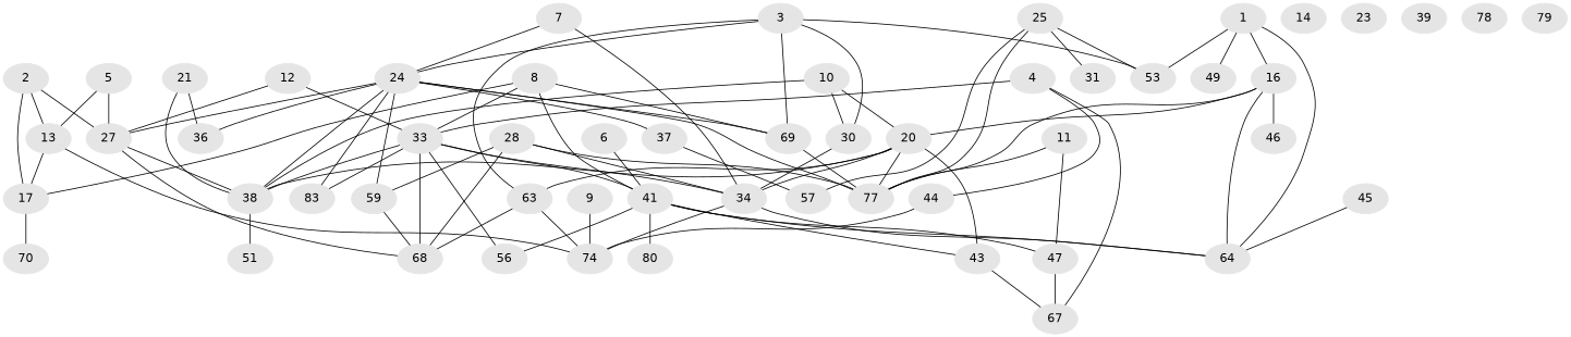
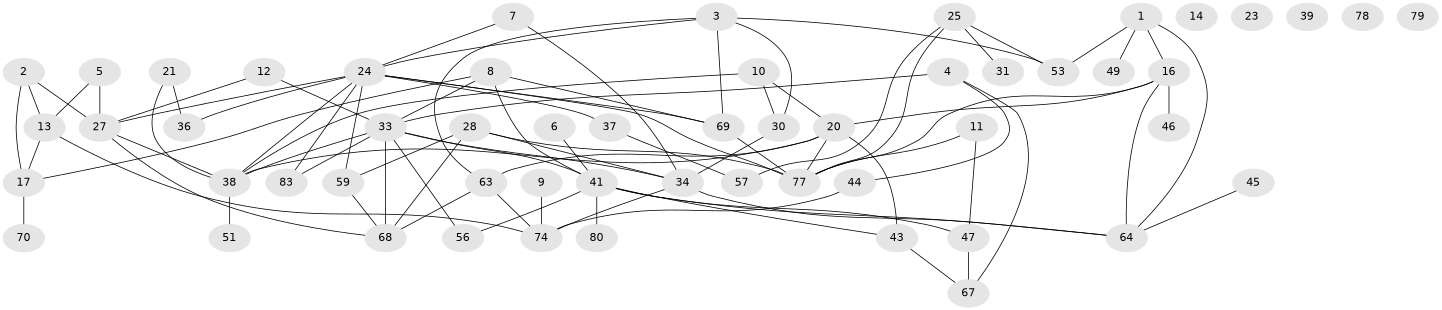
  graph {
    fontname="DejaVu Sans"
    node [color=gray90 fontname="DejaVu Sans" style=filled]
    edge [fontname="DejaVu Sans"]
    1 [super="+65"]
    16 [super="+61"]
    49
    53
    64 [super="+71"]
    20 [super="+40"]
    77 [super="+81"]
    46
    2 [super="+42"]
    13 [super="+32"]
    17 [super="+18"]
    27 [super="+66"]
    74 [super="+75"]
    70
    38 [super="+55"]
    68 [super="+84"]
    3 [super="+76"]
    24 [super="+72"]
    30 [super="+62"]
    63 [super="+85"]
    69 [super="+87"]
    36
    37
    59
    83
    34 [super="+35"]
    4 [super="+15"]
    33 [super="+48"]
    44
    67 [super="+86"]
    41 [super="+54"]
    56
    5 [super="+19"]
    47 [super="+52"]
    43
    80
    6
    7 [super="+22"]
    8
    9 [super="+88"]
    10 [super="+29"]
    51
    11
    12
    14
    21
    23
    57 [super="+58"]
    25 [super="+50"]
    31 [super="+73"]
    28 [super="+60"]
    39
    45 [super="+82"]
    78
    79
    1 -- 16
    1 -- 49
    1 -- 53
    1 -- 64
    16 -- 64
    16 -- 20
    16 -- 77
    16 -- 46
    20 -- 77
    20 -- 38
    20 -- 63
-   20 -- 34
    20 -- 43
    2 -- 13
    2 -- 17 [weight=2]
    2 -- 27
    13 -- 17
    13 -- 74
    17 -- 70
    27 -- 38
    27 -- 68
    38 -- 51
    3 -- 53
    3 -- 24
    3 -- 30
    3 -- 63
    3 -- 69
    24 -- 77
    24 -- 27
    24 -- 38
    24 -- 69
    24 -- 36
    24 -- 37
    24 -- 59
    24 -- 83
    30 -- 34 [weight=2]
    63 -- 74
    63 -- 68
    69 -- 77
    37 -- 57
    59 -- 68
    34 -- 64
    34 -- 74
    4 -- 33
    4 -- 44
    4 -- 67
    33 -- 38
    33 -- 68
    33 -- 83
    33 -- 34
    33 -- 41
    33 -- 56
    44 -- 74
    41 -- 64
    41 -- 56
    41 -- 47
    41 -- 43
    41 -- 80
    5 -- 13
    5 -- 27
    47 -- 67
    43 -- 67
    6 -- 41
    7 -- 24
    7 -- 34
    8 -- 17
    8 -- 69
    8 -- 33
    8 -- 41
    9 -- 74
    10 -- 20
    10 -- 38
    10 -- 30
    11 -- 77
    11 -- 47
    12 -- 27
    12 -- 33
    21 -- 38
    21 -- 36
    25 -- 53
    25 -- 77
    25 -- 57
    25 -- 31
    28 -- 77
    28 -- 68
    28 -- 59
    28 -- 34
    45 -- 64
  }
